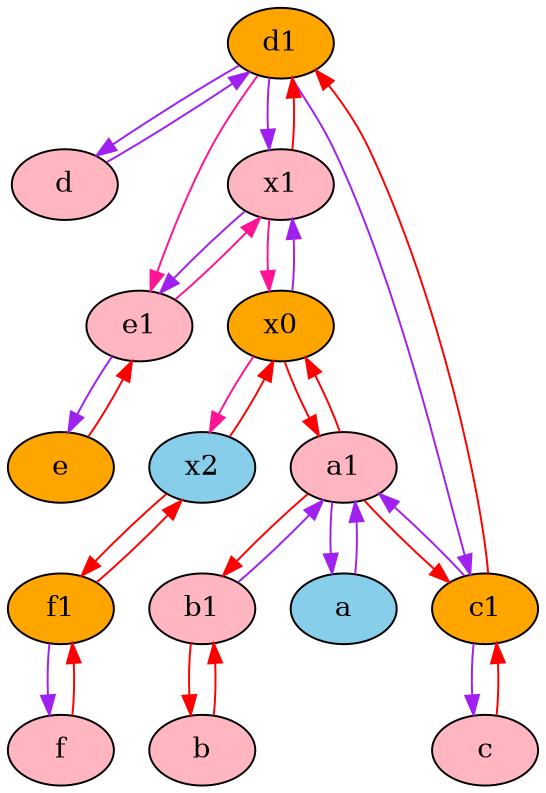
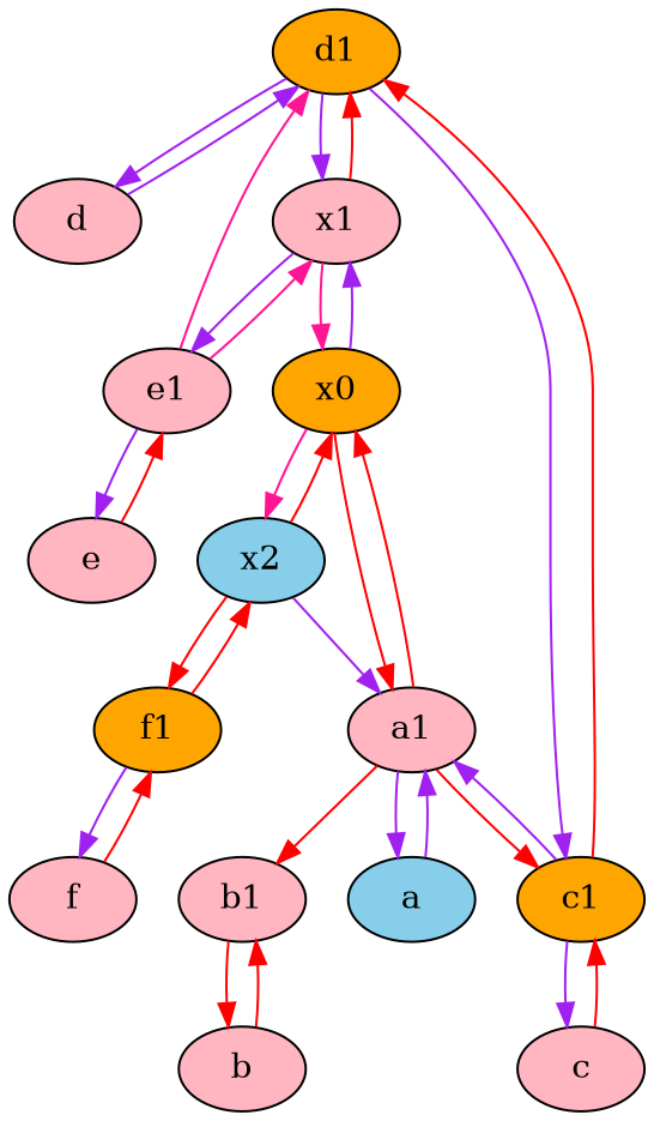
  digraph {
    node [fillcolor=lightpink style=filled]
    edge [color=red]
    d1 [fillcolor=orange]
    d
    x1
    c1 [fillcolor=orange]
    e1
-   e [fillcolor=orange]
+   e
    x0 [fillcolor=orange]
    a1
    x2 [fillcolor=skyblue]
    c
    a [fillcolor=skyblue]
    b1
    f1 [fillcolor=orange]
    f
    b
    d1 -> d [color=purple]
    d1 -> x1 [color=purple]
    d1 -> c1 [color=purple]
    d -> d1 [color=purple]
    x1 -> d1
    x1 -> e1 [color=purple]
    x1 -> x0 [color=deeppink]
    c1 -> d1
    c1 -> a1 [color=purple]
    c1 -> c [color=purple]
-   d1 -> e1 [color=deeppink]
+   e1 -> d1 [color=deeppink]
    e1 -> x1 [color=deeppink]
    e1 -> e [color=purple]
    e -> e1
    x0 -> x1 [color=purple]
    x0 -> a1
    x0 -> x2 [color=deeppink]
    a1 -> c1
    a1 -> x0
    a1 -> a [color=purple]
    a1 -> b1
    x2 -> x0
    x2 -> f1
    c -> c1
    a -> a1 [color=purple]
-   b1 -> a1 [color=purple]
+   x2 -> a1 [color=purple]
    b1 -> b
    f1 -> x2
    f1 -> f [color=purple]
    f -> f1
    b -> b1
  }
